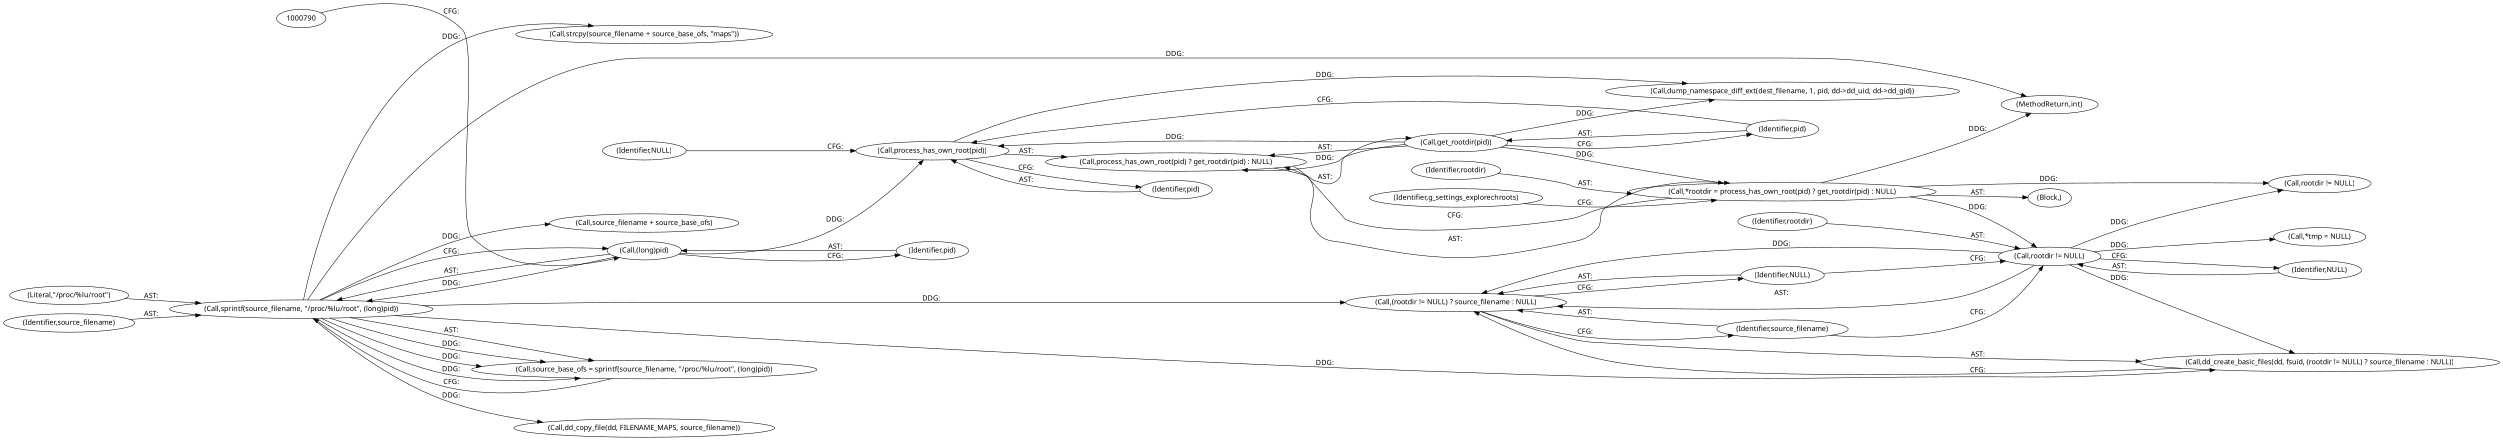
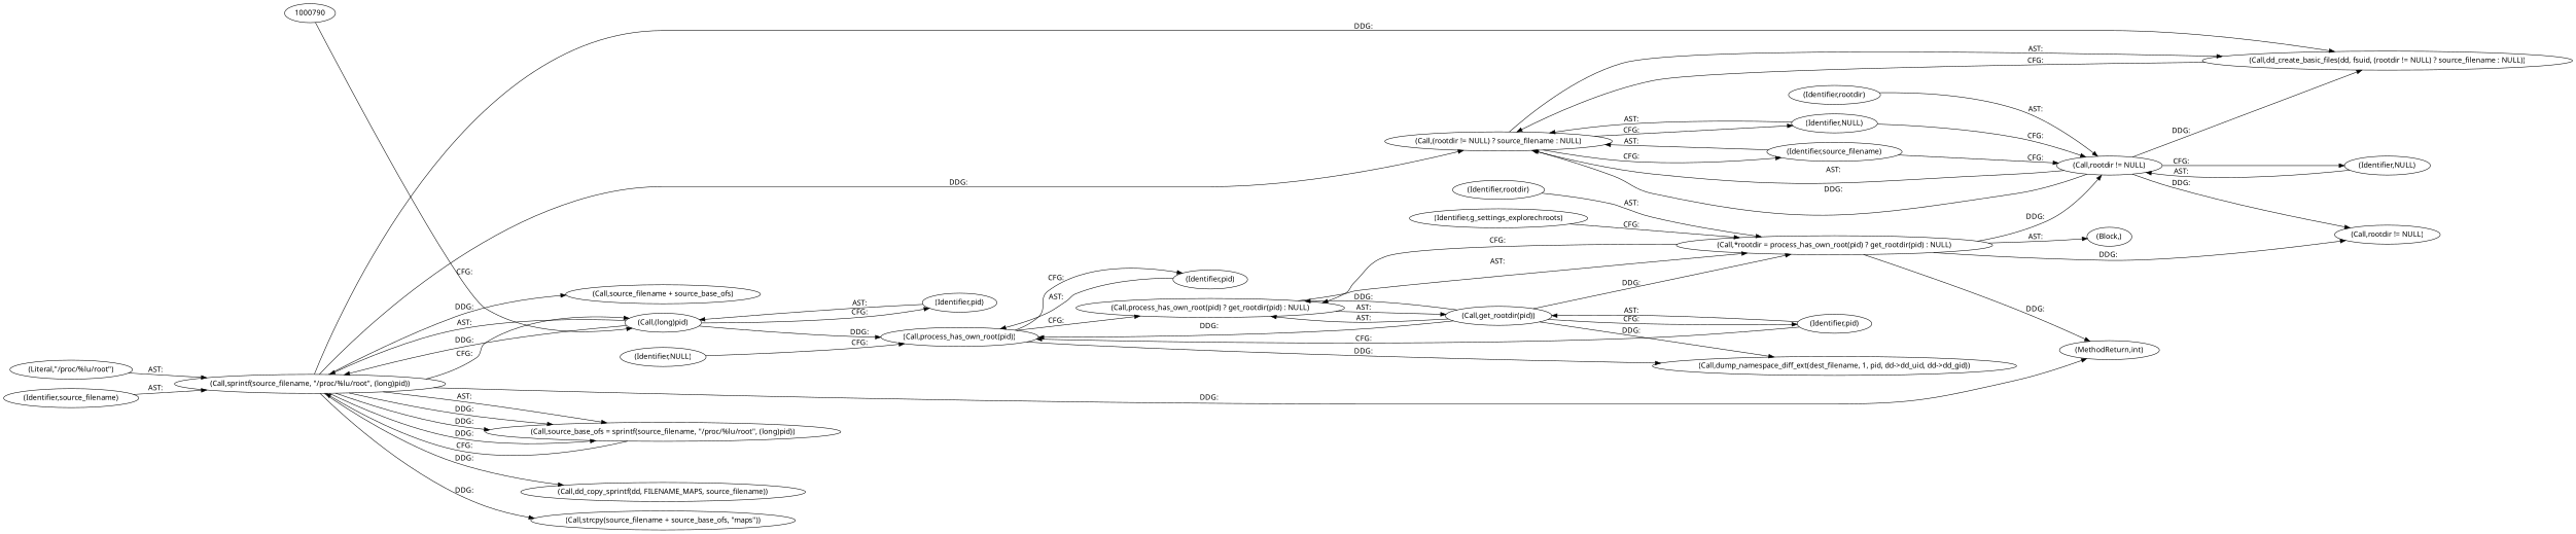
  digraph {
    fontname="Noto Sans"
    rankdir=LR
    node [fontname="Noto Sans"]
    edge [fontname="Noto Sans"]
    n1 [label="(Call,(rootdir != NULL) ? source_filename : NULL)"]
    n2 [label="(Identifier,NULL)"]
    n3 [label="(Identifier,source_filename)"]
    n4 [label="(Call,dd_create_basic_files(dd, fsuid, (rootdir != NULL) ? source_filename : NULL))"]
    n5 [label="(Call,rootdir != NULL)"]
    n6 [label="(Call,sprintf(source_filename, \"/proc/%lu/root\", (long)pid))"]
    n7 [label="(Call,(long)pid)"]
    n8 [label="(Call,source_base_ofs = sprintf(source_filename, \"/proc/%lu/root\", (long)pid))"]
-   n9 [label="(Call,dd_copy_file(dd, FILENAME_MAPS, source_filename))"]
+   n9 [label="(Call,dd_copy_sprintf(dd, FILENAME_MAPS, source_filename))"]
    n10 [label="(Call,strcpy(source_filename + source_base_ofs, \"maps\"))"]
    n11 [label="(Call,source_filename + source_base_ofs)"]
    n12 [label="(MethodReturn,int)"]
    n13 [label="(Call,process_has_own_root(pid))"]
    n14 [label="(Identifier,pid)"]
    n15 [label="(Call,process_has_own_root(pid) ? get_rootdir(pid) : NULL)"]
    n16 [label="(Call,dump_namespace_diff_ext(dest_filename, 1, pid, dd->dd_uid, dd->dd_gid))"]
    n17 [label="(Identifier,pid)"]
    n18 [label="(Identifier,NULL)"]
-   n19 [label="(Call,*tmp = NULL)"]
    n20 [label="(Call,rootdir != NULL)"]
    n21 [label="(Call,*rootdir = process_has_own_root(pid) ? get_rootdir(pid) : NULL)"]
    n22 [label="(Block,)"]
    n23 [label="(Call,get_rootdir(pid))"]
    n24 [label="(Identifier,pid)"]
    n25 [label="(Literal,\"/proc/%lu/root\")"]
    n26 [label="(Identifier,rootdir)"]
    n27 [label="(Identifier,rootdir)"]
    n28 [label="(Identifier,g_settings_explorechroots)"]
    n29 [label="(Identifier,NULL)"]
    n30 [label="(Identifier,source_filename)"]
    1000790
    n1 -> n2 [label="CFG: "]
    n1 -> n3 [label="CFG: "]
    n1 -> n4 [label="AST: "]
    n2 -> n1 [label="AST: "]
    n2 -> n5 [label="CFG: "]
    n3 -> n1 [label="AST: "]
    n3 -> n5 [label="CFG: "]
    n4 -> n1 [label="CFG: "]
    n5 -> n1 [label="AST: "]
    n5 -> n1 [label="DDG: "]
    n5 -> n4 [label="DDG: "]
    n5 -> n18 [label="CFG: "]
-   n5 -> n19 [label="DDG: "]
    n5 -> n20 [label="DDG: "]
    n6 -> n1 [label="DDG: "]
    n6 -> n4 [label="DDG: "]
    n6 -> n7 [label="CFG: "]
    n6 -> n8 [label="AST: "]
    n6 -> n8 [label="DDG: "]
    n6 -> n8 [label="DDG: "]
    n6 -> n8 [label="DDG: "]
    n6 -> n9 [label="DDG: "]
    n6 -> n10 [label="DDG: "]
    n6 -> n11 [label="DDG: "]
    n6 -> n12 [label="DDG: "]
    n7 -> n6 [label="AST: "]
    n7 -> n6 [label="DDG: "]
    n7 -> n13 [label="DDG: "]
    n7 -> n14 [label="CFG: "]
    n8 -> n6 [label="CFG: "]
-   n13 -> n15 [label="AST: "]
+   n13 -> n15 [label="CFG: "]
    n13 -> n16 [label="DDG: "]
    n13 -> n17 [label="CFG: "]
    n14 -> n7 [label="AST: "]
    n15 -> n21 [label="AST: "]
    n15 -> n23 [label="AST: "]
    n17 -> n13 [label="AST: "]
    n18 -> n5 [label="AST: "]
    n21 -> n5 [label="DDG: "]
    n21 -> n12 [label="DDG: "]
    n21 -> n15 [label="CFG: "]
    n21 -> n20 [label="DDG: "]
    n21 -> n22 [label="AST: "]
    n23 -> n13 [label="DDG: "]
    n23 -> n15 [label="AST: "]
    n23 -> n15 [label="DDG: "]
    n23 -> n16 [label="DDG: "]
    n23 -> n21 [label="DDG: "]
    n23 -> n24 [label="CFG: "]
    n24 -> n13 [label="CFG: "]
    n24 -> n23 [label="AST: "]
    n25 -> n6 [label="AST: "]
    n26 -> n5 [label="AST: "]
    n27 -> n21 [label="AST: "]
    n28 -> n21 [label="CFG: "]
    n29 -> n13 [label="CFG: "]
    n30 -> n6 [label="AST: "]
    1000790 -> n7 [label="CFG: "]
  }
